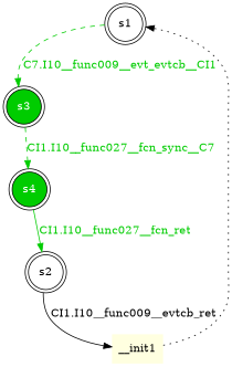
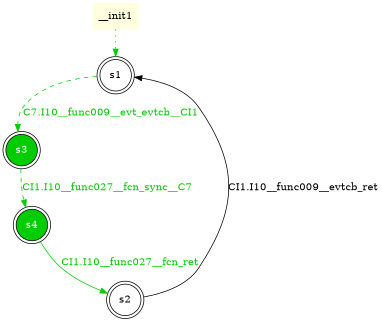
  digraph {
    fontname="DejaVu Serif"
    node [fontname="DejaVu Serif" shape=doublecircle style=filled]
    edge [color="#00cc00" fontname="DejaVu Serif" style=dashed]
    n1 [label=<s1> style=""]
    n2 [fillcolor="#00cc00" fontcolor="#ffffff" label=<s3>]
    n3 [label=<s2> style=""]
    n4 [fillcolor="#00cc00" fontcolor="#ffffff" label=<s4>]
    __init1 [fillcolor=lightyellow shape=none]
    n1 -> n2 [label=<<font color="#00cc00">C7.I10__func009__evt_evtcb__CI1</font>>]
    n2 -> n4 [label=<<font color="#00cc00">CI1.I10__func027__fcn_sync__C7</font>>]
-   n3 -> __init1 [label=<<font color="#000000">CI1.I10__func009__evtcb_ret</font>> style=solid color=""]
+   n3 -> n1 [label=<<font color="#000000">CI1.I10__func009__evtcb_ret</font>> style=solid color=""]
    n4 -> n3 [label=<<font color="#00cc00">CI1.I10__func027__fcn_ret</font>> style=solid]
-   __init1 -> n1 [style=dotted color=""]
+   __init1 -> n1 [style=dotted]
  }
